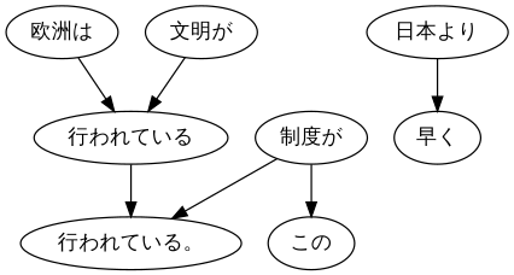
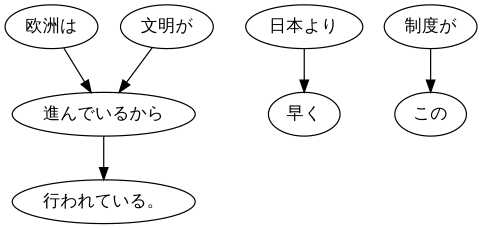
  digraph {
    fontname="Patrick Hand"
    node [fontname="Patrick Hand"]
    edge [fontname="Patrick Hand"]
    n1 [label="欧洲は"]
-   n2 [label="行われている"]
+   n2 [label="進んでいるから"]
    n3 [label="行われている。"]
    n4 [label="文明が"]
    n5 [label="日本より"]
    n6 [label="早く"]
    n7 [label="この"]
    n8 [label="制度が"]
    n1 -> n2
    n2 -> n3
    n4 -> n2
    n5 -> n6
-   n8 -> n3
    n8 -> n7
  }
